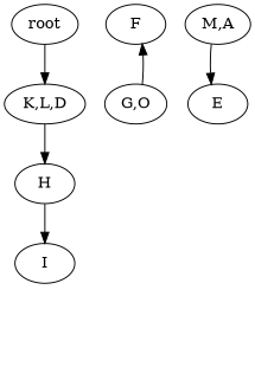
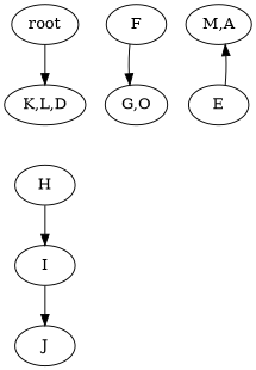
  strict digraph {
    n1 [label=root]
    n2 [label="K,L,D"]
    n3 [label=H]
    n4 [label=I]
+   n5 [label=J]
    n6 [label=F]
    n7 [label="G,O"]
    n8 [label="M,A"]
    n9 [label=E]
    n1 -> n2
-   n2 -> n3
    n3 -> n4
-   n7 -> n6
-   n8 -> n9
+   n4 -> n5
+   n6 -> n7
+   n9 -> n8
  }
